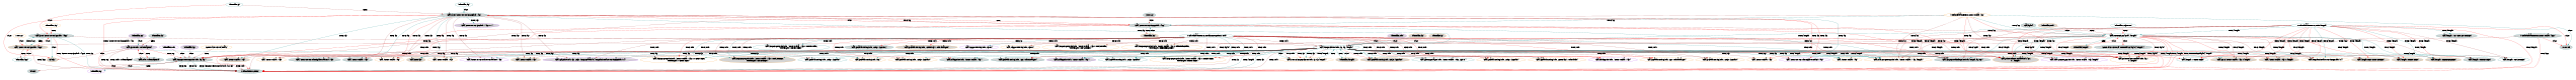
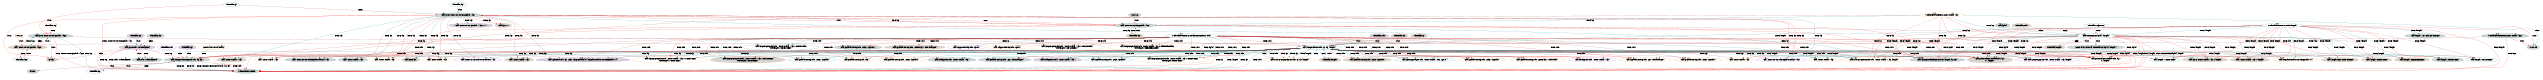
  digraph {
    fontname="DejaVu Serif"
    node [color=darkorange fillcolor=lightgrey fontname="DejaVu Serif" style=filled]
    edge [color=teal fontname="DejaVu Serif"]
    n1 [color=teal label="(Call,icmp6_rrenum_print(ndo, bp, ep))"]
    n2 [color=purple fillcolor=white label="(Identifier,ep)"]
    n3 [color=teal label="(Block,)"]
    n4 [color=teal label="(MethodReturn,RET)"]
    n5 [color=teal fillcolor=white label="(Call,icmp6_cksum(ndo, ip, dp, length))"]
    n6 [label="(Call,cp = (const u_char *)dp + length)"]
    n7 [fillcolor=white label="(Call,ip6addr_string(ndo, &oip->ip6_dst))"]
    n8 [color=teal label="(Call,ip6addr_string(ndo, &p->nd_ns_target))"]
    n9 [color=teal fillcolor=white label="(Call,ip6addr_string(ndo, &oip->ip6_dst))"]
    n10 [fillcolor=white label="(Call,(const u_char *)dp)"]
    n11 [fillcolor=white label="(Call,ip6addr_string(ndo, in6))"]
    n12 [fillcolor=white label="(Call,(const u_char *)dp)"]
    n13 [color=teal label="(Call,mld6_print(ndo, (const u_char *)dp))"]
    n14 [color=purple label="(Call,rpl_print(ndo, dp, &dp->icmp6_data8[0], length-sizeof(struct icmp6_hdr)+4))"]
    n15 [label="(Call,(const u_char *)dp + length)"]
    n16 [color=purple label="(Call,mld6_print(ndo, (const u_char *)dp))"]
    n17 [fillcolor=white label="(Call,ip6addr_string(ndo, &oip->ip6_dst))"]
    n18 [color=purple fillcolor=white label="(Call,mld6_print(ndo, (const u_char *)dp))"]
    n19 [fillcolor=white label="(Call,ip6addr_string(ndo, &p->nd_na_target))"]
    n20 [color=teal fillcolor=white label="(Call,length - MPADVLEN)"]
    n21 [label="(Call,icmp6_opt_print(ndo, (const u_char *)dp + RTSOLLEN,\n\t\t\t\t\tlength - RTSOLLEN))"]
    n22 [fillcolor=white label="(Call,length-sizeof(struct icmp6_hdr)+4)"]
    n23 [color=teal label="(Call,(const struct nd_neighbor_advert *)dp)"]
    n24 [color=teal fillcolor=white label="(Call,ip6addr_string(ndo, &oip->ip6_dst))"]
    n25 [label="(Call,ip6addr_string(ndo, &oip->ip6_dst))"]
    n26 [label="(Call,RDR(dp))"]
    n27 [fillcolor=white label="(Call,(const u_char *)dp)"]
    n28 [label="(Call,(const u_char *)dp)"]
    n29 [fillcolor=white label="(Call,mldv2_report_print(ndo, (const u_char *) dp, length))"]
    n30 [color=teal fillcolor=white label="(Call,get_upperlayer(ndo, (const u_char *)oip, &prot))"]
    n31 [fillcolor=white label="(Call,(const u_char *)dp)"]
    n32 [fillcolor=white label="(Call,ip6addr_string(ndo, &RDR(dp)->nd_rd_dst))"]
    n33 [color=purple fillcolor=white label="(Call,(const struct nd_router_advert *)dp)"]
    n34 [fillcolor=white label="(Call,sum = icmp6_cksum(ndo, ip, dp, length))"]
    n35 [color=purple fillcolor=white label="(Call,(const struct nd_neighbor_solicit *)dp)"]
    n36 [fillcolor=white label="(Call,ip6addr_string(ndo, &oip->ip6_dst))"]
    n37 [label="(Call,length == MLD_MINLEN)"]
    n38 [color=purple fillcolor=white label="(Call,mldv2_query_print(ndo, (const u_char *)dp, length))"]
    n39 [label="(Call,length - RTADVLEN)"]
    n40 [label="(Call,length - REDIRECTLEN)"]
    n41 [fillcolor=white label="(Call,icmp6_opt_print(ndo, (const u_char *)dp + RTADVLEN,\n\t\t\t\t\tlength - RTADVLEN))"]
    n42 [label="(Call,(const u_char *) dp)"]
    n43 [label="(Identifier,length)"]
    n44 [color=teal label="(Call,length - NDADVLEN)"]
    n45 [color=teal fillcolor=white label="(Call,length - NDSOLLEN)"]
    n46 [color=teal label="(Call,(const u_char *)dp)"]
    n47 [color=teal label="(Call,icmp6_nodeinfo_print(ndo, length, bp, ep))"]
    n48 [fillcolor=white label="(Call,icmp6_opt_print(ndo, (const u_char *)dp + MPADVLEN,\n\t\t\t\t\tlength - MPADVLEN))"]
    n49 [label="(Call,print_unknown_data(ndo, bp,\"\n\t\", length))"]
    n50 [fillcolor=white label="(Call,(const u_char *)dp)"]
    n51 [fillcolor=white label="(Call,print_unknown_data(ndo, bp,\"\n\t\",length))"]
    n52 [color=teal fillcolor=white label="(MethodParameterIn,netdissect_options *ndo)"]
    n53 [color=teal fillcolor=white label="(Call,icmp6_opt_print(ndo, (const u_char *)dp + NDADVLEN,\n\t\t\t\t\tlength - NDADVLEN))"]
    n54 [color=teal label="(Call,ip6addr_string(ndo, &oip->ip6_src))"]
    n55 [label="(Call,ip6addr_string(ndo, &RDR(dp)->nd_rd_target))"]
    n56 [color=purple fillcolor=white label="(Call,tcpport_string(ndo, dport))"]
    n57 [fillcolor=white label="(Call,udpport_string(ndo, dport))"]
    n58 [fillcolor=white label="(Call,icmp6_opt_print(ndo, (const u_char *)dp + NDSOLLEN,\n\t\t\t\t\tlength - NDSOLLEN))"]
    n59 [fillcolor=white label="(Call,icmp6_opt_print(ndo, (const u_char *)dp + REDIRECTLEN,\n\t\t\t\t\tlength - REDIRECTLEN))"]
    1000105 [color=teal]
    n61 [color=teal label="(Call,ip = (const struct ip6_hdr *)bp2)"]
    n62 [label="(Call,(const struct ip6_hdr *)bp2)"]
    n63 [label="(Block,)"]
    n64 [color=teal fillcolor=white label="(Identifier,bp2)"]
    n65 [color=teal label="(MethodParameterIn,const u_char *bp2)"]
    n66 [color=teal label="(Call,dp = (const struct icmp6_hdr *)bp)"]
    n67 [color=teal label="(Call,(const struct icmp6_hdr *)bp)"]
    n68 [color=purple label="(Call,(const struct ip6_hdr *)(dp + 1))"]
+   n69 [label="(Call,dp + 1)"]
    n70 [color=teal fillcolor=white label="(Call,ND_TTEST2(bp[0], length))"]
    n71 [label="(Identifier,bp)"]
    n72 [label="(Identifier,length)"]
    n73 [color=teal label="(ControlStructure,if (ND_TTEST2(bp[0], length)))"]
    n74 [fillcolor=white label="(MethodParameterIn,const u_char *bp)"]
    n75 [color=teal fillcolor=white label="(MethodParameterIn,u_int length)"]
    n76 [color=teal label="(Call,length >= MLDV2_MINLEN)"]
    n77 [color=purple label="(Call,ep = ndo->ndo_snapend)"]
    n78 [color=teal label="(Call,ndo->ndo_snapend)"]
    n79 [color=teal fillcolor=white label="(Identifier,udp_sum)"]
    n80 [color=teal fillcolor=white label="(Identifier,ip)"]
    n81 [color=teal label="(Identifier,dp)"]
    n82 [color=purple label="(Identifier,ndo)"]
    n83 [color=purple label="(Identifier,bp)"]
    n84 [fillcolor=white label="(ControlStructure,break;)"]
    n85 [label="(Identifier,dp)"]
    n86 [color=teal label="(Call,bp[0])"]
    n87 [fillcolor=white label="(Identifier,oip)"]
    n88 [color=teal fillcolor=white label="(Identifier,dp)"]
    n89 [color=purple label="(Identifier,ep)"]
    n90 [label="(Identifier,ndo)"]
    n91 [color=purple fillcolor=white label="(Identifier,ndo)"]
    n92 [label="(Identifier,ip)"]
    1000127 [fillcolor=white]
    1000122 [color=teal]
    n1 -> n2 [label="CFG: "]
    n1 -> n3 [color=brown label="AST: "]
    n1 -> n4 [label="DDG: icmp6_rrenum_print(ndo, bp, ep)"]
    n1 -> n4 [color=brown label="DDG: ndo"]
    n1 -> n4 [label="DDG: ep"]
    n1 -> n4 [label="DDG: bp"]
    n2 -> n1 [color=brown label="AST: "]
    n5 -> n1 [color=red label="DDG: ndo"]
    n5 -> n4 [color=brown label="DDG: ndo"]
    n5 -> n4 [color=brown label="DDG: ip"]
    n5 -> n4 [label="DDG: length"]
    n5 -> n4 [label="DDG: dp"]
    n5 -> n6 [label="DDG: length"]
    n5 -> n7 [label="DDG: ndo"]
    n5 -> n8 [color=red label="DDG: ndo"]
    n5 -> n9 [label="DDG: ndo"]
    n5 -> n10 [color=brown label="DDG: dp"]
    n5 -> n11 [label="DDG: ndo"]
    n5 -> n12 [label="DDG: dp"]
    n5 -> n13 [label="DDG: ndo"]
    n5 -> n14 [color=brown label="DDG: ndo"]
    n5 -> n14 [label="DDG: dp"]
    n5 -> n15 [color=red label="DDG: length"]
    n5 -> n16 [label="DDG: ndo"]
    n5 -> n17 [color=red label="DDG: ndo"]
    n5 -> n18 [color=red label="DDG: ndo"]
    n5 -> n19 [color=red label="DDG: ndo"]
    n5 -> n20 [color=red label="DDG: length"]
    n5 -> n21 [label="DDG: ndo"]
    n5 -> n22 [color=brown label="DDG: length"]
    n5 -> n23 [color=red label="DDG: dp"]
    n5 -> n24 [label="DDG: ndo"]
    n5 -> n25 [color=red label="DDG: ndo"]
    n5 -> n26 [label="DDG: dp"]
    n5 -> n27 [label="DDG: dp"]
    n5 -> n28 [color=brown label="DDG: dp"]
    n5 -> n29 [label="DDG: ndo"]
    n5 -> n29 [label="DDG: length"]
    n5 -> n30 [label="DDG: ndo"]
    n5 -> n31 [color=brown label="DDG: dp"]
    n5 -> n32 [label="DDG: ndo"]
    n5 -> n33 [label="DDG: dp"]
    n5 -> n34 [label="AST: "]
    n5 -> n34 [color=brown label="DDG: ndo"]
    n5 -> n34 [color=red label="DDG: ip"]
    n5 -> n34 [label="DDG: dp"]
    n5 -> n34 [color=brown label="DDG: length"]
    n5 -> n35 [color=brown label="DDG: dp"]
    n5 -> n36 [color=brown label="DDG: ndo"]
    n5 -> n37 [label="DDG: length"]
    n5 -> n38 [label="DDG: ndo"]
    n5 -> n39 [label="DDG: length"]
    n5 -> n40 [color=red label="DDG: length"]
    n5 -> n41 [color=red label="DDG: ndo"]
    n5 -> n42 [color=brown label="DDG: dp"]
    n5 -> n43 [label="CFG: "]
    n5 -> n44 [label="DDG: length"]
    n5 -> n45 [label="DDG: length"]
    n5 -> n46 [label="DDG: dp"]
    n5 -> n47 [label="DDG: ndo"]
    n5 -> n47 [color=red label="DDG: length"]
    n5 -> n48 [label="DDG: ndo"]
    n5 -> n49 [color=brown label="DDG: ndo"]
    n5 -> n49 [label="DDG: length"]
    n5 -> n50 [color=red label="DDG: dp"]
    n5 -> n51 [color=brown label="DDG: ndo"]
    n5 -> n51 [label="DDG: length"]
    n34 -> n5 [label="CFG: "]
    n43 -> n5 [label="AST: "]
    n52 -> n1 [color=brown label="DDG: ndo"]
    n52 -> n4 [color=brown label="DDG: ndo"]
    n52 -> n5 [color=brown label="DDG: ndo"]
    n52 -> n7 [color=brown label="DDG: ndo"]
    n52 -> n8 [color=brown label="DDG: ndo"]
    n52 -> n9 [color=brown label="DDG: ndo"]
    n52 -> n11 [label="DDG: ndo"]
    n52 -> n13 [color=red label="DDG: ndo"]
    n52 -> n14 [color=brown label="DDG: ndo"]
    n52 -> n16 [label="DDG: ndo"]
    n52 -> n17 [color=brown label="DDG: ndo"]
    n52 -> n18 [color=red label="DDG: ndo"]
    n52 -> n19 [color=red label="DDG: ndo"]
    n52 -> n21 [label="DDG: ndo"]
    n52 -> n24 [label="DDG: ndo"]
    n52 -> n25 [label="DDG: ndo"]
    n52 -> n29 [label="DDG: ndo"]
    n52 -> n30 [color=brown label="DDG: ndo"]
    n52 -> n32 [color=brown label="CFG: ndo"]
    n52 -> n36 [color=brown label="DDG: ndo"]
    n52 -> n38 [color=brown label="DDG: ndo"]
    n52 -> n41 [color=brown label="DDG: ndo"]
    n52 -> n47 [color=brown label="DDG: ndo"]
    n52 -> n48 [color=red label="DDG: ndo"]
    n52 -> n49 [color=red label="DDG: ndo"]
    n52 -> n51 [color=red label="DDG: ndo"]
    n52 -> n53 [label="DDG: ndo"]
    n52 -> n54 [color=red label="DDG: ndo"]
    n52 -> n55 [color=red label="DDG: ndo"]
    n52 -> n56 [label="DDG: ndo"]
    n52 -> n57 [color=brown label="DDG: ndo"]
    n52 -> n58 [color=brown label="DDG: ndo"]
    n52 -> n59 [color=brown label="DDG: ndo"]
    n61 -> n4 [color=red label="DDG: (const struct ip6_hdr *)bp2"]
    n61 -> n4 [label="DDG: ip"]
    n61 -> n5 [color=brown label="DDG: ip"]
    n61 -> n62 [label="CFG: "]
    n61 -> n63 [label="AST: "]
-   n62 -> n4 [color=brown label="DDG: bp2"]
    n62 -> n61 [color=red label="AST: "]
    n62 -> n61 [label="DDG: bp2"]
    n62 -> n64 [color=brown label="CFG: "]
    n64 -> n62 [color=red label="AST: "]
    n65 -> n4 [color=red label="DDG: bp2"]
    n65 -> 1000105 [color=red label="AST: "]
    n65 -> n62 [color=brown label="DDG: bp2"]
    n66 -> n4 [color=red label="DDG: (const struct icmp6_hdr *)bp"]
    n66 -> n5 [label="DDG: dp"]
    n66 -> n10 [color=brown label="DDG: dp"]
    n66 -> n12 [label="DDG: dp"]
    n66 -> n14 [color=brown label="DDG: dp"]
    n66 -> n23 [label="DDG: dp"]
    n66 -> n26 [label="DDG: dp"]
    n66 -> n27 [color=brown label="DDG: dp"]
    n66 -> n28 [color=brown label="DDG: dp"]
    n66 -> n31 [color=red label="DDG: dp"]
    n66 -> n33 [color=brown label="DDG: dp"]
    n66 -> n35 [color=red label="DDG: dp"]
    n66 -> n42 [label="DDG: dp"]
    n66 -> n46 [color=red label="DDG: dp"]
    n66 -> n50 [color=brown label="DDG: dp"]
    n66 -> n63 [color=red label="AST: "]
    n66 -> n67 [color=red label="CFG: "]
    n66 -> n68 [label="DDG: dp"]
+   n66 -> n69 [color=red label="DDG: dp"]
    n67 -> n1 [color=red label="DDG: bp"]
    n67 -> n4 [color=red label="DDG: bp"]
    n67 -> n47 [label="DDG: bp"]
    n67 -> n49 [color=red label="DDG: bp"]
    n67 -> n51 [color=red label="DDG: bp"]
    n67 -> n66 [color=red label="AST: "]
    n67 -> n66 [color=brown label="DDG: bp"]
    n67 -> n70 [color=brown label="DDG: bp"]
    n67 -> n71 [color=brown label="CFG: "]
    n70 -> n1 [color=brown label="DDG: bp[0]"]
    n70 -> n4 [color=red label="DDG: bp[0]"]
    n70 -> n4 [color=red label="DDG: length"]
    n70 -> n4 [color=red label="DDG: ND_TTEST2(bp[0], length)"]
    n70 -> n5 [color=brown label="DDG: length"]
    n70 -> n6 [color=brown label="DDG: length"]
    n70 -> n15 [color=brown label="DDG: length"]
    n70 -> n20 [color=red label="DDG: length"]
    n70 -> n22 [color=brown label="DDG: length"]
    n70 -> n29 [color=brown label="DDG: length"]
    n70 -> n37 [color=red label="DDG: length"]
    n70 -> n39 [color=red label="DDG: length"]
    n70 -> n40 [label="DDG: length"]
    n70 -> n44 [label="DDG: length"]
    n70 -> n45 [color=brown label="DDG: length"]
    n70 -> n47 [label="DDG: length"]
    n70 -> n47 [color=brown label="DDG: bp[0]"]
    n70 -> n49 [label="DDG: bp[0]"]
    n70 -> n49 [label="DDG: length"]
    n70 -> n51 [color=brown label="DDG: bp[0]"]
    n70 -> n51 [color=red label="DDG: length"]
    n70 -> n72 [label="CFG: "]
    n70 -> n73 [color=red label="AST: "]
    n71 -> n67 [label="AST: "]
    n72 -> n70 [color=red label="AST: "]
    n74 -> n1 [color=brown label="DDG: bp"]
    n74 -> n4 [color=red label="DDG: bp"]
    n74 -> n47 [color=brown label="DDG: bp"]
    n74 -> n49 [color=red label="DDG: bp"]
    n74 -> n51 [color=brown label="DDG: bp"]
    n74 -> 1000105 [label="AST: "]
    n74 -> n67 [label="DDG: bp"]
    n74 -> n70 [label="DDG: bp"]
    n75 -> n4 [color=red label="DDG: length"]
    n75 -> n5 [label="DDG: length"]
    n75 -> n6 [color=brown label="DDG: length"]
-   n75 -> n15 [color=red label="DDG: length"]
+   n75 -> n15 [color=red label="DDG: hdr"]
    n75 -> n20 [color=red label="DDG: length"]
    n75 -> n22 [label="DDG: length"]
    n75 -> n29 [color=brown label="DDG: length"]
    n75 -> n37 [color=red label="DDG: length"]
    n75 -> n38 [color=brown label="DDG: length"]
    n75 -> n39 [color=red label="DDG: length"]
    n75 -> n40 [label="DDG: length"]
    n75 -> n44 [color=red label="DDG: length"]
    n75 -> n45 [color=brown label="DDG: length"]
    n75 -> n47 [color=brown label="DDG: length"]
    n75 -> n49 [color=red label="DDG: length"]
    n75 -> n51 [color=red label="DDG: length"]
    n75 -> 1000105 [color=red label="AST: "]
    n75 -> n70 [label="DDG: length"]
    n75 -> n76 [label="DDG: length"]
    n77 -> n1 [color=red label="DDG: ep"]
    n77 -> n4 [color=brown label="DDG: ndo->ndo_snapend"]
    n77 -> n4 [color=brown label="DDG: ep"]
    n77 -> n47 [label="DDG: ep"]
    n77 -> n63 [color=brown label="AST: "]
    n77 -> n78 [color=red label="CFG: "]
    n78 -> n77 [color=red label="AST: "]
    n79 -> n70 [color=red label="CFG: "]
    n80 -> n61 [color=red label="AST: "]
    n80 -> n66 [color=brown label="CFG: "]
    n81 -> n77 [color=brown label="CFG: "]
    n82 -> n5 [color=brown label="AST: "]
    n83 -> n1 [color=brown label="AST: "]
    n84 -> n1 [color=brown label="CFG: "]
    n85 -> n5 [label="AST: "]
    n86 -> n70 [label="AST: "]
    n87 -> n61 [color=red label="CFG: "]
    n88 -> n66 [label="AST: "]
    n89 -> n77 [label="AST: "]
    n90 -> n70 [color=brown label="CFG: "]
    n91 -> n1 [color=brown label="AST: "]
    n92 -> n5 [color=brown label="AST: "]
    1000127 -> n62 [color=red label="AST: "]
    1000122 -> n67 [color=brown label="AST: "]
  }
